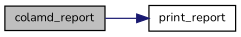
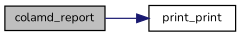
  digraph {
    rankdir=LR
    fontname=Nunito
    node [color=black fontname=Nunito fontsize=10 shape=record style=filled]
    n1 [fillcolor=grey75 fontcolor=black height=0.2 label=colamd_report width=0.4]
-   n2 [fillcolor=white height=0.2 label=print_report width=0.4]
+   n2 [fillcolor=white height=0.2 label=print_print width=0.4]
    n1 -> n2 [color=midnightblue fontname=Nunito fontsize=10 labelfontname=Helvetica labelfontsize=10 style=solid]
  }
